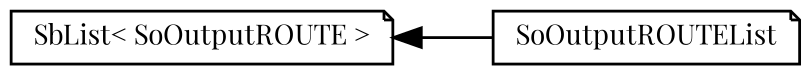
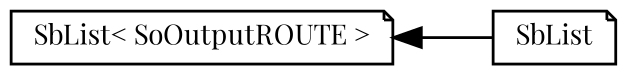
  digraph {
    rankdir=LR
    fontname="Playfair Display"
    node [color=black fillcolor=white fontname="Playfair Display" fontsize=10 shape=note style=filled]
    n1 [height=0.2 label="SbList\< SoOutputROUTE \>" width=0.4]
-   n2 [height=0.2 label=SoOutputROUTEList width=0.4]
+   n2 [height=0.2 label=SbList width=0.4]
    n1 -> n2 [color=black dir=back fontname="Playfair Display" fontsize=10 labelfontname=Helvetica labelfontsize=10 style=solid]
  }
